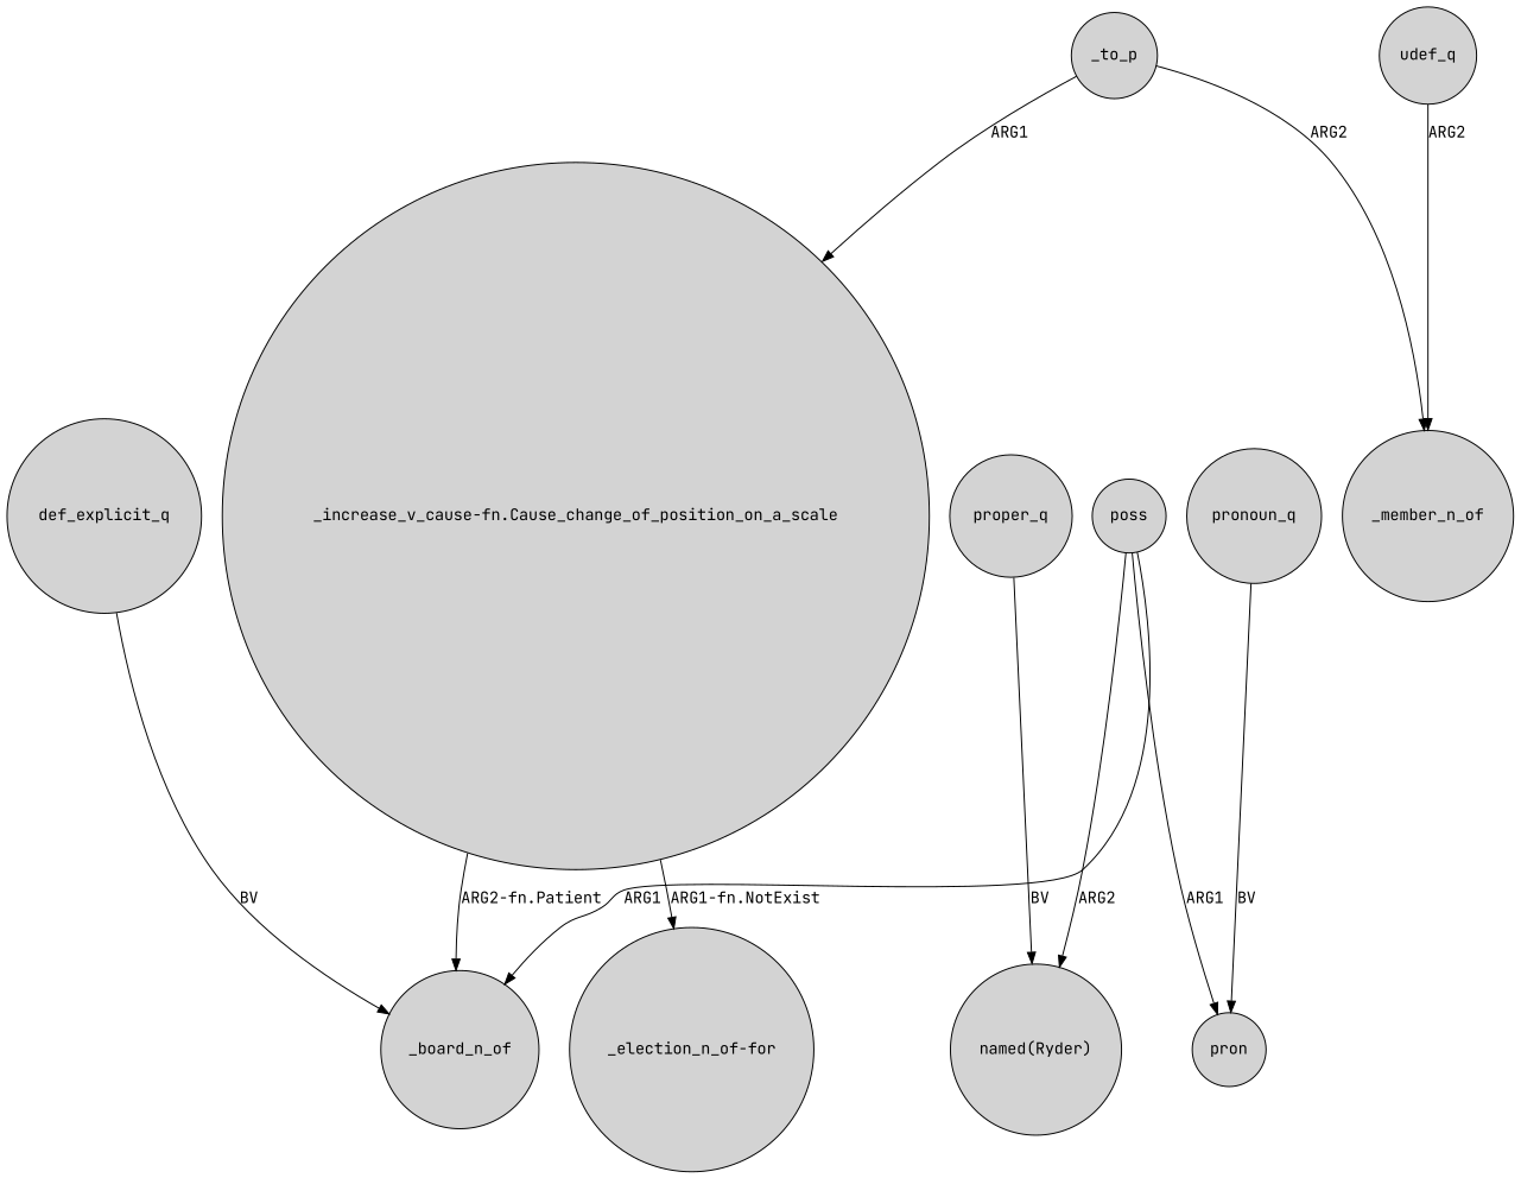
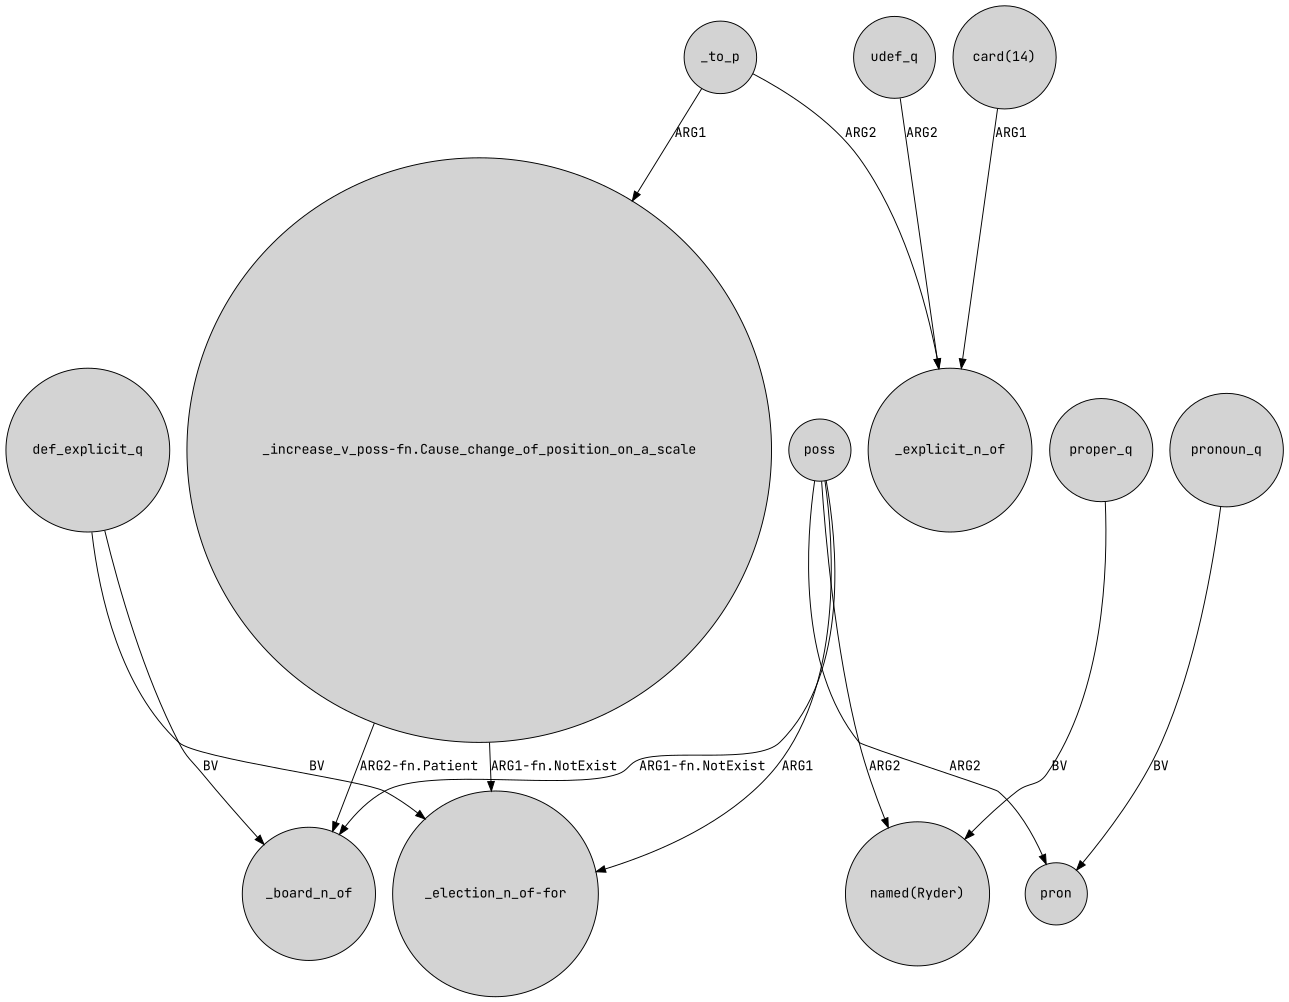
  digraph {
    fontname="JetBrains Mono"
    node [fontname="JetBrains Mono" shape=circle style=filled]
    edge [fontname="JetBrains Mono"]
    def_explicit_q
    "_election_n_of-for"
    _board_n_of
    poss
    "named(Ryder)"
    pron
    _to_p
-   "_increase_v_cause-fn.Cause_change_of_position_on_a_scale"
-   _member_n_of
+   "_increase_v_cause-fn.Cause_change_of_position_on_a_scale" [label="_increase_v_poss-fn.Cause_change_of_position_on_a_scale"]
+   _member_n_of [label=_explicit_n_of]
    pronoun_q
    udef_q
+   "card(14)"
    proper_q
+   def_explicit_q -> "_election_n_of-for" [label=BV]
    def_explicit_q -> _board_n_of [label=BV]
-   poss -> _board_n_of [label=ARG1]
+   poss -> "_election_n_of-for" [label=ARG1]
+   poss -> _board_n_of [label="ARG1-fn.NotExist"]
    poss -> "named(Ryder)" [label=ARG2]
-   poss -> pron [label=ARG1]
+   poss -> pron [label=ARG2]
    _to_p -> "_increase_v_cause-fn.Cause_change_of_position_on_a_scale" [label=ARG1]
    _to_p -> _member_n_of [label=ARG2]
    "_increase_v_cause-fn.Cause_change_of_position_on_a_scale" -> "_election_n_of-for" [label="ARG1-fn.NotExist"]
    "_increase_v_cause-fn.Cause_change_of_position_on_a_scale" -> _board_n_of [label="ARG2-fn.Patient"]
    pronoun_q -> pron [label=BV]
    udef_q -> _member_n_of [label=ARG2]
+   "card(14)" -> _member_n_of [label=ARG1]
    proper_q -> "named(Ryder)" [label=BV]
  }
